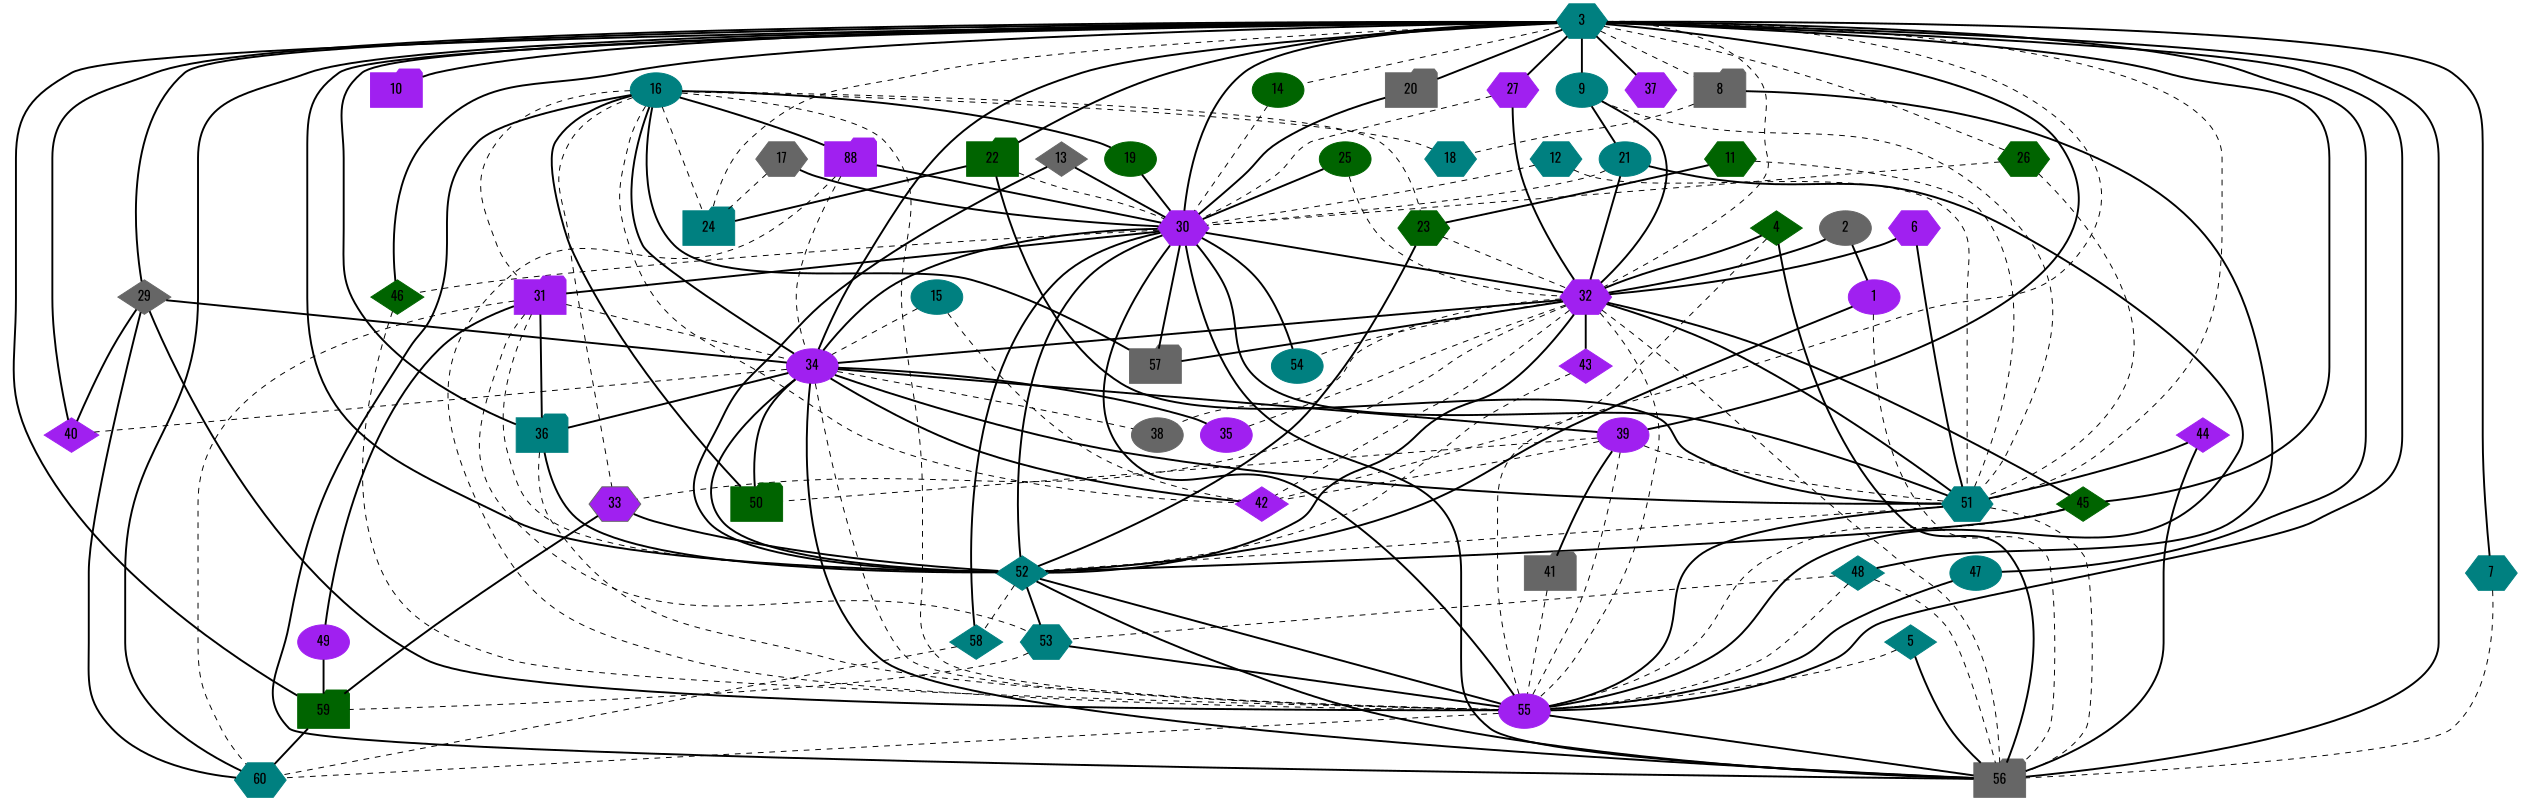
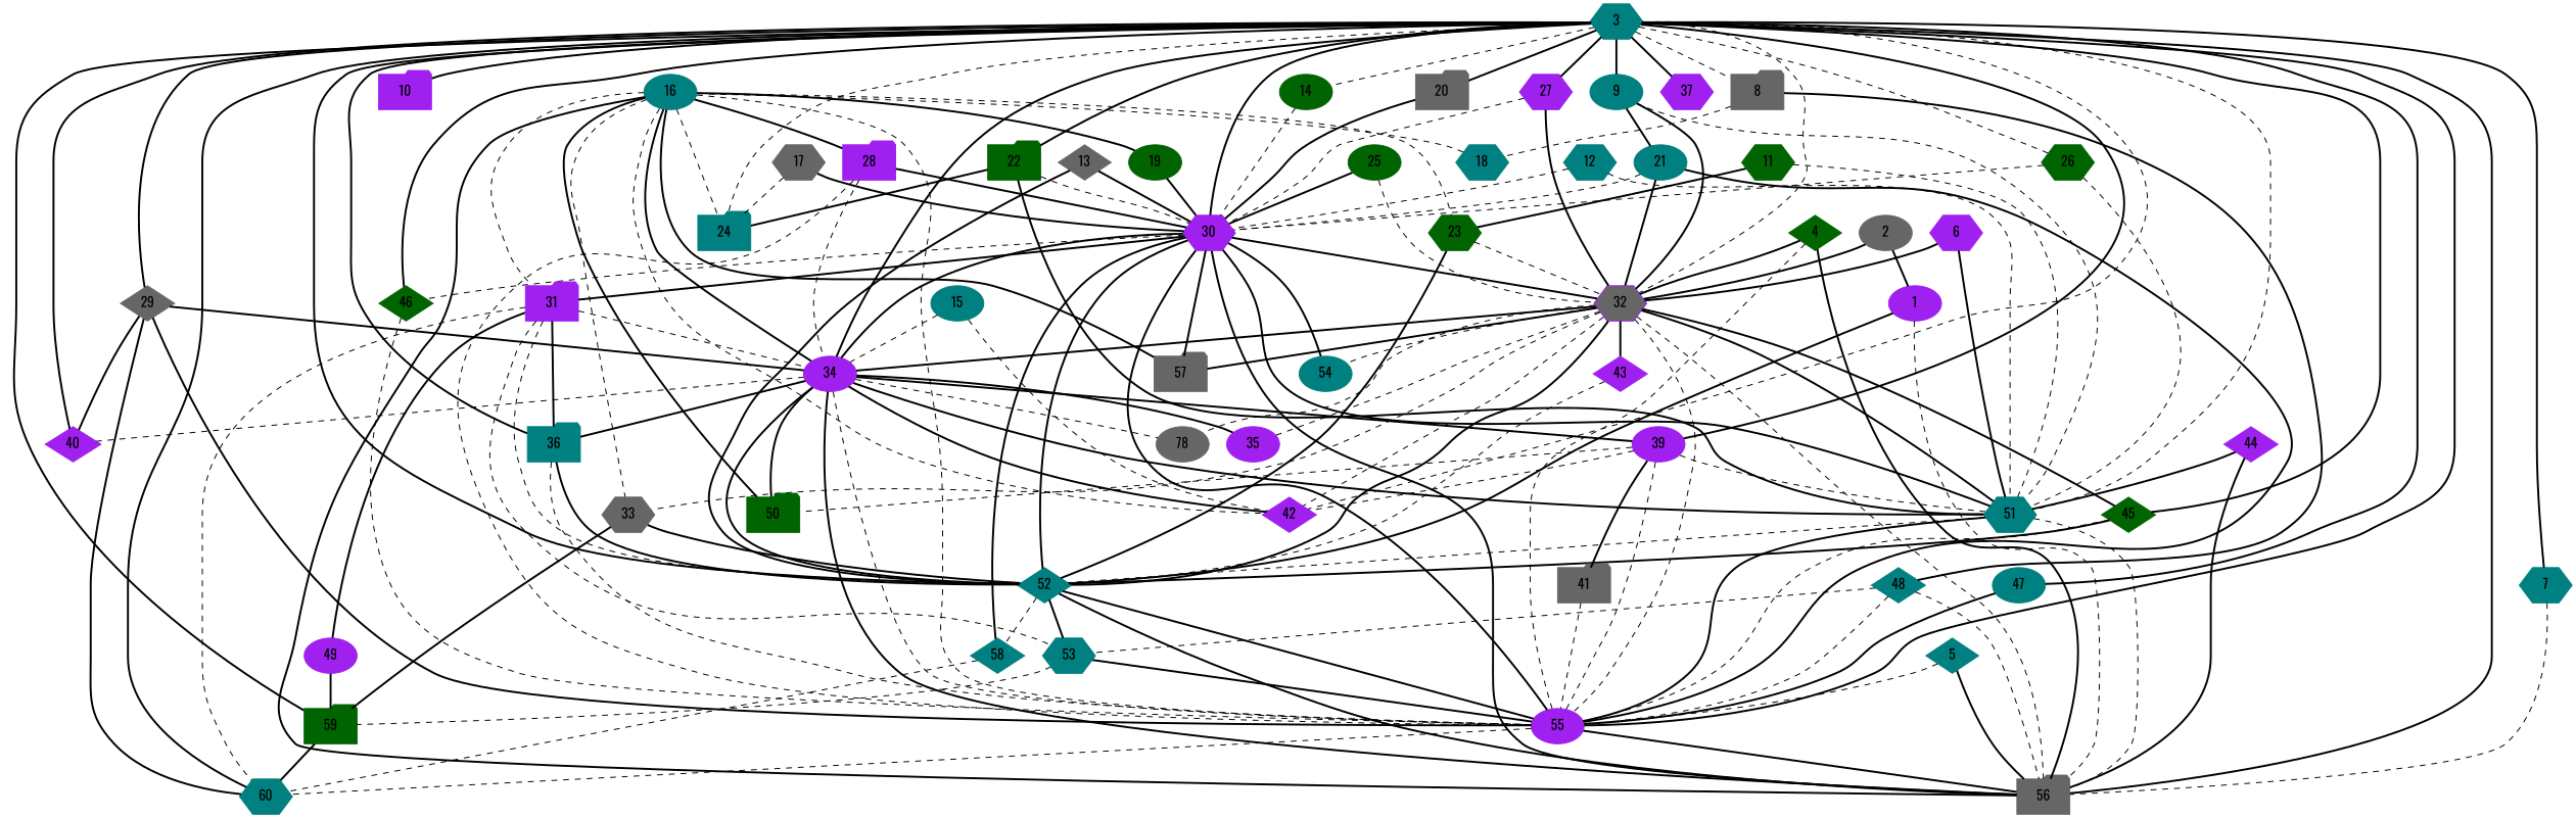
  graph {
    fontname=Oswald
    node [color=teal fontname=Oswald shape=ellipse style=filled]
    edge [fontname=Oswald style=bold weight=1.0]
    1 [color=purple]
    52 [shape=diamond]
    56 [color=gray40 shape=folder]
    55 [color=purple]
    58 [shape=diamond]
    53 [shape=hexagon]
    2 [color=gray40]
-   32 [color=purple shape=hexagon]
+   32 [color=purple shape=hexagon fillcolor=gray40]
    34 [color=purple]
    42 [color=purple shape=diamond]
    45 [color=darkgreen shape=diamond]
    51 [shape=hexagon]
-   33 [color=gray40 shape=hexagon fillcolor=purple]
+   33 [color=gray40 shape=hexagon]
    57 [color=gray40 shape=folder]
    54
    35 [color=purple]
-   38 [color=gray40]
+   38 [color=gray40 label=78]
    43 [color=purple shape=diamond]
    3 [shape=hexagon]
    7 [shape=hexagon]
    8 [color=gray40 shape=folder]
    9
    10 [color=purple shape=folder]
    14 [color=darkgreen]
    20 [color=gray40 shape=folder]
    22 [color=darkgreen shape=folder]
    24 [shape=folder]
    26 [color=darkgreen shape=hexagon]
    27 [color=purple shape=hexagon]
    29 [color=gray40 shape=diamond]
    30 [color=purple shape=hexagon]
    36 [shape=folder]
    37 [color=purple shape=hexagon]
    39 [color=purple]
    40 [color=purple shape=diamond]
    46 [color=darkgreen shape=diamond]
    47
    59 [color=darkgreen shape=folder]
    60 [shape=hexagon]
    18 [shape=hexagon]
    48 [shape=diamond]
    21
    31 [color=purple shape=folder]
    50 [color=darkgreen shape=folder]
    41 [color=gray40 shape=folder]
    4 [color=darkgreen shape=diamond]
    5 [shape=diamond]
    6 [color=purple shape=hexagon]
    11 [color=darkgreen shape=hexagon]
    23 [color=darkgreen shape=hexagon]
    12 [shape=hexagon]
    13 [color=gray40 shape=diamond]
    15
    16
    19 [color=darkgreen]
-   28 [color=purple shape=folder label=88]
+   28 [color=purple shape=folder]
    49 [color=purple]
    17 [color=gray40 shape=hexagon]
    25 [color=darkgreen]
    44 [color=purple shape=diamond]
    1 -- 52
    1 -- 56 [style=dashed]
    52 -- 56 [weight=2.0]
    52 -- 55 [weight=2.0]
    52 -- 58 [style=dashed]
    52 -- 53
    55 -- 56
    55 -- 60 [style=dashed]
    58 -- 60 [style=dashed]
    53 -- 55
    53 -- 59 [style=dashed]
    2 -- 1
    2 -- 32
    32 -- 52
    32 -- 56 [style=dashed]
    32 -- 55 [style=dashed]
    32 -- 34 [weight=2.0]
    32 -- 42 [style=dashed]
    32 -- 45
    32 -- 51
    32 -- 33 [style=dashed]
    32 -- 57
    32 -- 54 [style=dashed]
    32 -- 35 [style=dashed]
    32 -- 38 [style=dashed]
    32 -- 43
    34 -- 52
    34 -- 56
    34 -- 55 [style=dashed]
    34 -- 42
    34 -- 51
    34 -- 35
    34 -- 38 [style=dashed]
    34 -- 36
    34 -- 39
    34 -- 40 [style=dashed]
    34 -- 50
    45 -- 52
    45 -- 55 [style=dashed]
    51 -- 52 [style=dashed]
    51 -- 56 [style=dashed]
    51 -- 55
    33 -- 52 [weight=2.0]
    33 -- 59
    43 -- 52 [style=dashed]
    3 -- 52 [weight=5.0]
    3 -- 56 [weight=3.0]
    3 -- 55 [weight=3.0]
    3 -- 32 [style=dashed weight=5.0]
    3 -- 34 [weight=3.0]
    3 -- 42 [style=dashed]
    3 -- 45
    3 -- 51 [style=dashed weight=4.0]
    3 -- 7
    3 -- 8 [style=dashed weight=2.0]
    3 -- 9
    3 -- 10
    3 -- 14 [style=dashed]
    3 -- 20
    3 -- 22
    3 -- 24 [style=dashed]
    3 -- 26 [style=dashed]
    3 -- 27 [weight=3.0]
    3 -- 29
    3 -- 30 [weight=3.0]
    3 -- 36
    3 -- 37 [weight=2.0]
    3 -- 39
    3 -- 40
    3 -- 46
    3 -- 47
    3 -- 59
    3 -- 60
    7 -- 56 [style=dashed]
    8 -- 18 [style=dashed]
    8 -- 48
    9 -- 32
    9 -- 51 [style=dashed]
    9 -- 21
    14 -- 30 [style=dashed]
    20 -- 30
    22 -- 51 [weight=2.0]
    22 -- 24
    22 -- 30 [style=dashed]
    26 -- 51 [style=dashed]
    26 -- 30 [style=dashed]
    27 -- 32
    27 -- 30 [style=dashed]
    29 -- 55
    29 -- 34
    29 -- 40
    29 -- 60
    30 -- 52
    30 -- 56
    30 -- 55 [weight=2.0]
    30 -- 58
    30 -- 32
    30 -- 34 [weight=3.0]
    30 -- 51
    30 -- 57
    30 -- 54
    30 -- 46 [style=dashed]
    30 -- 31
    36 -- 52
    36 -- 55 [style=dashed]
    39 -- 55 [style=dashed]
    39 -- 42 [style=dashed]
    39 -- 51 [style=dashed]
    39 -- 50 [style=dashed]
    39 -- 41
    46 -- 55 [style=dashed]
    47 -- 55
    59 -- 60
    48 -- 56 [style=dashed]
    48 -- 55 [style=dashed]
    48 -- 53 [style=dashed]
    21 -- 55
    21 -- 32
    21 -- 30 [style=dashed]
    31 -- 52 [style=dashed]
    31 -- 53 [style=dashed]
    31 -- 34 [style=dashed]
    31 -- 36
    31 -- 60 [style=dashed]
    31 -- 49
    41 -- 55 [style=dashed]
    4 -- 56
    4 -- 55 [style=dashed]
    4 -- 32
    5 -- 56
    5 -- 55 [style=dashed]
    6 -- 32
    6 -- 51
    11 -- 51 [style=dashed]
    11 -- 23
    23 -- 52
    23 -- 32 [style=dashed]
    12 -- 51 [style=dashed]
    12 -- 30 [style=dashed]
    13 -- 52
    13 -- 30
    15 -- 34 [style=dashed]
    15 -- 42 [style=dashed]
    16 -- 56
    16 -- 55 [style=dashed]
    16 -- 34
    16 -- 42 [style=dashed]
    16 -- 33 [style=dashed]
    16 -- 57 [weight=3.0]
    16 -- 24 [style=dashed]
    16 -- 18 [style=dashed]
    16 -- 31 [style=dashed]
    16 -- 50
    16 -- 23 [style=dashed]
    16 -- 19
    16 -- 28
    19 -- 30
    28 -- 55 [style=dashed]
    28 -- 34 [style=dashed]
    28 -- 30
    49 -- 59
    17 -- 24 [style=dashed]
    17 -- 30
    25 -- 32 [style=dashed]
    25 -- 30
    44 -- 56
    44 -- 51
  }
